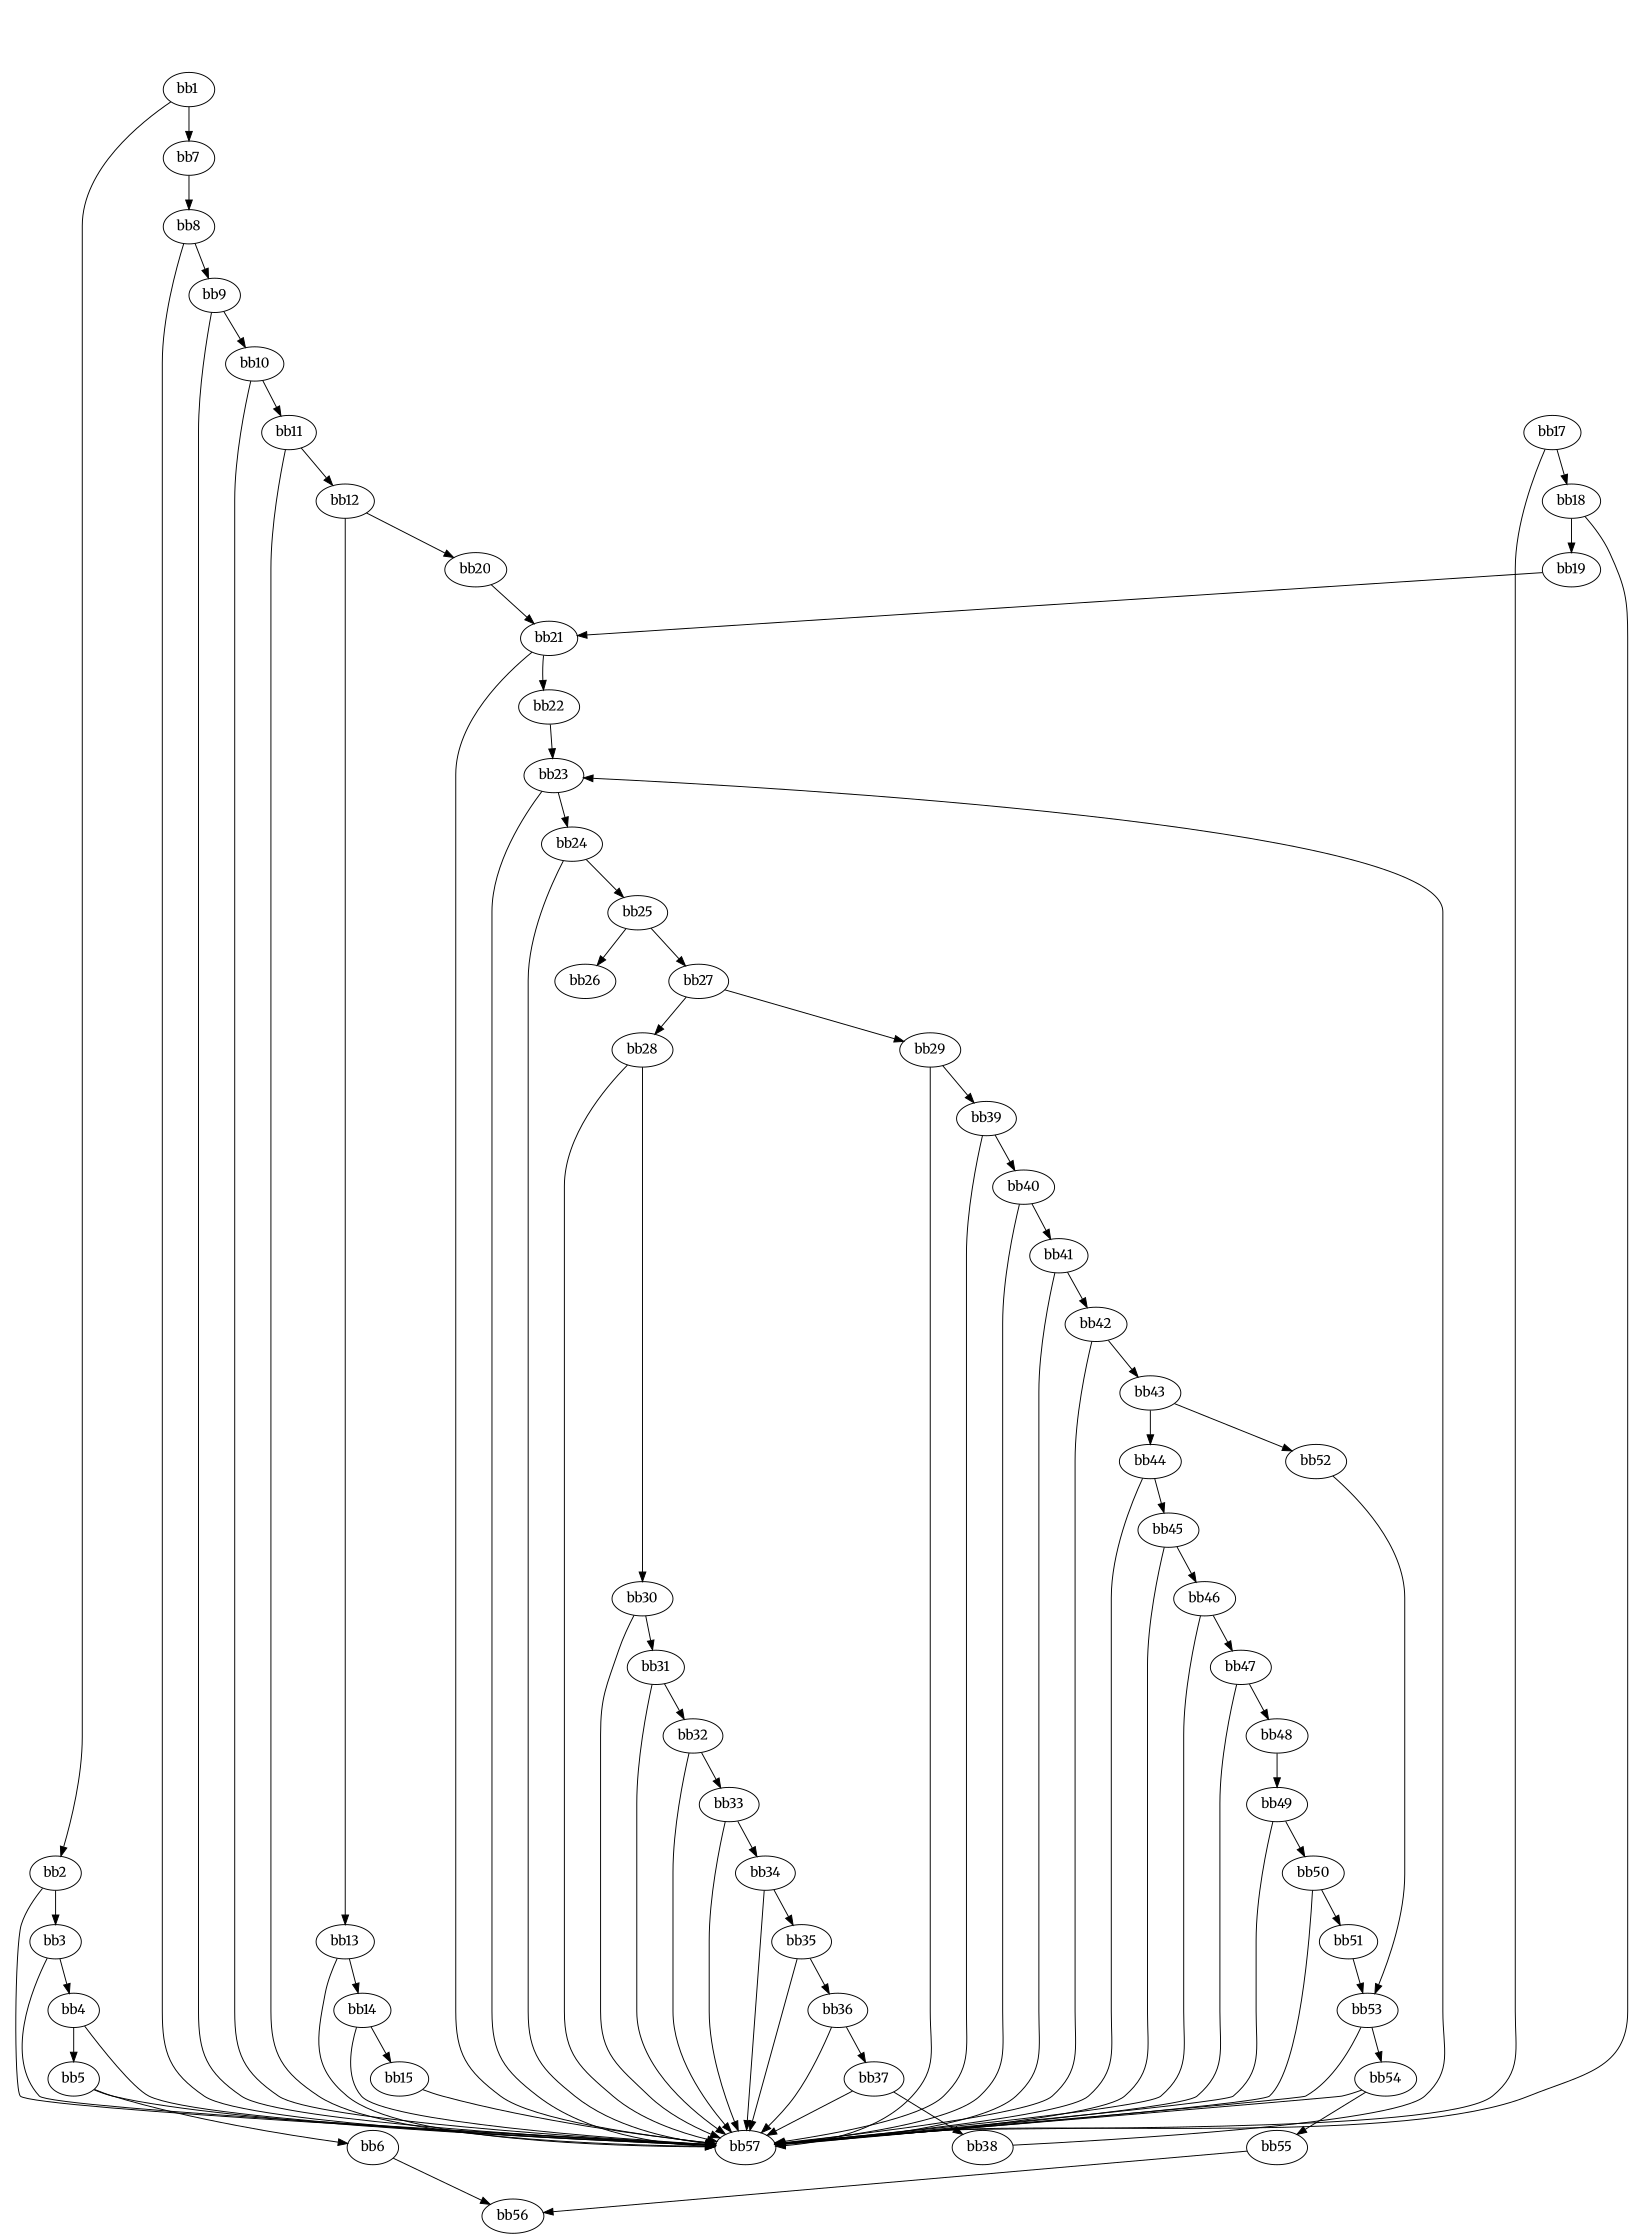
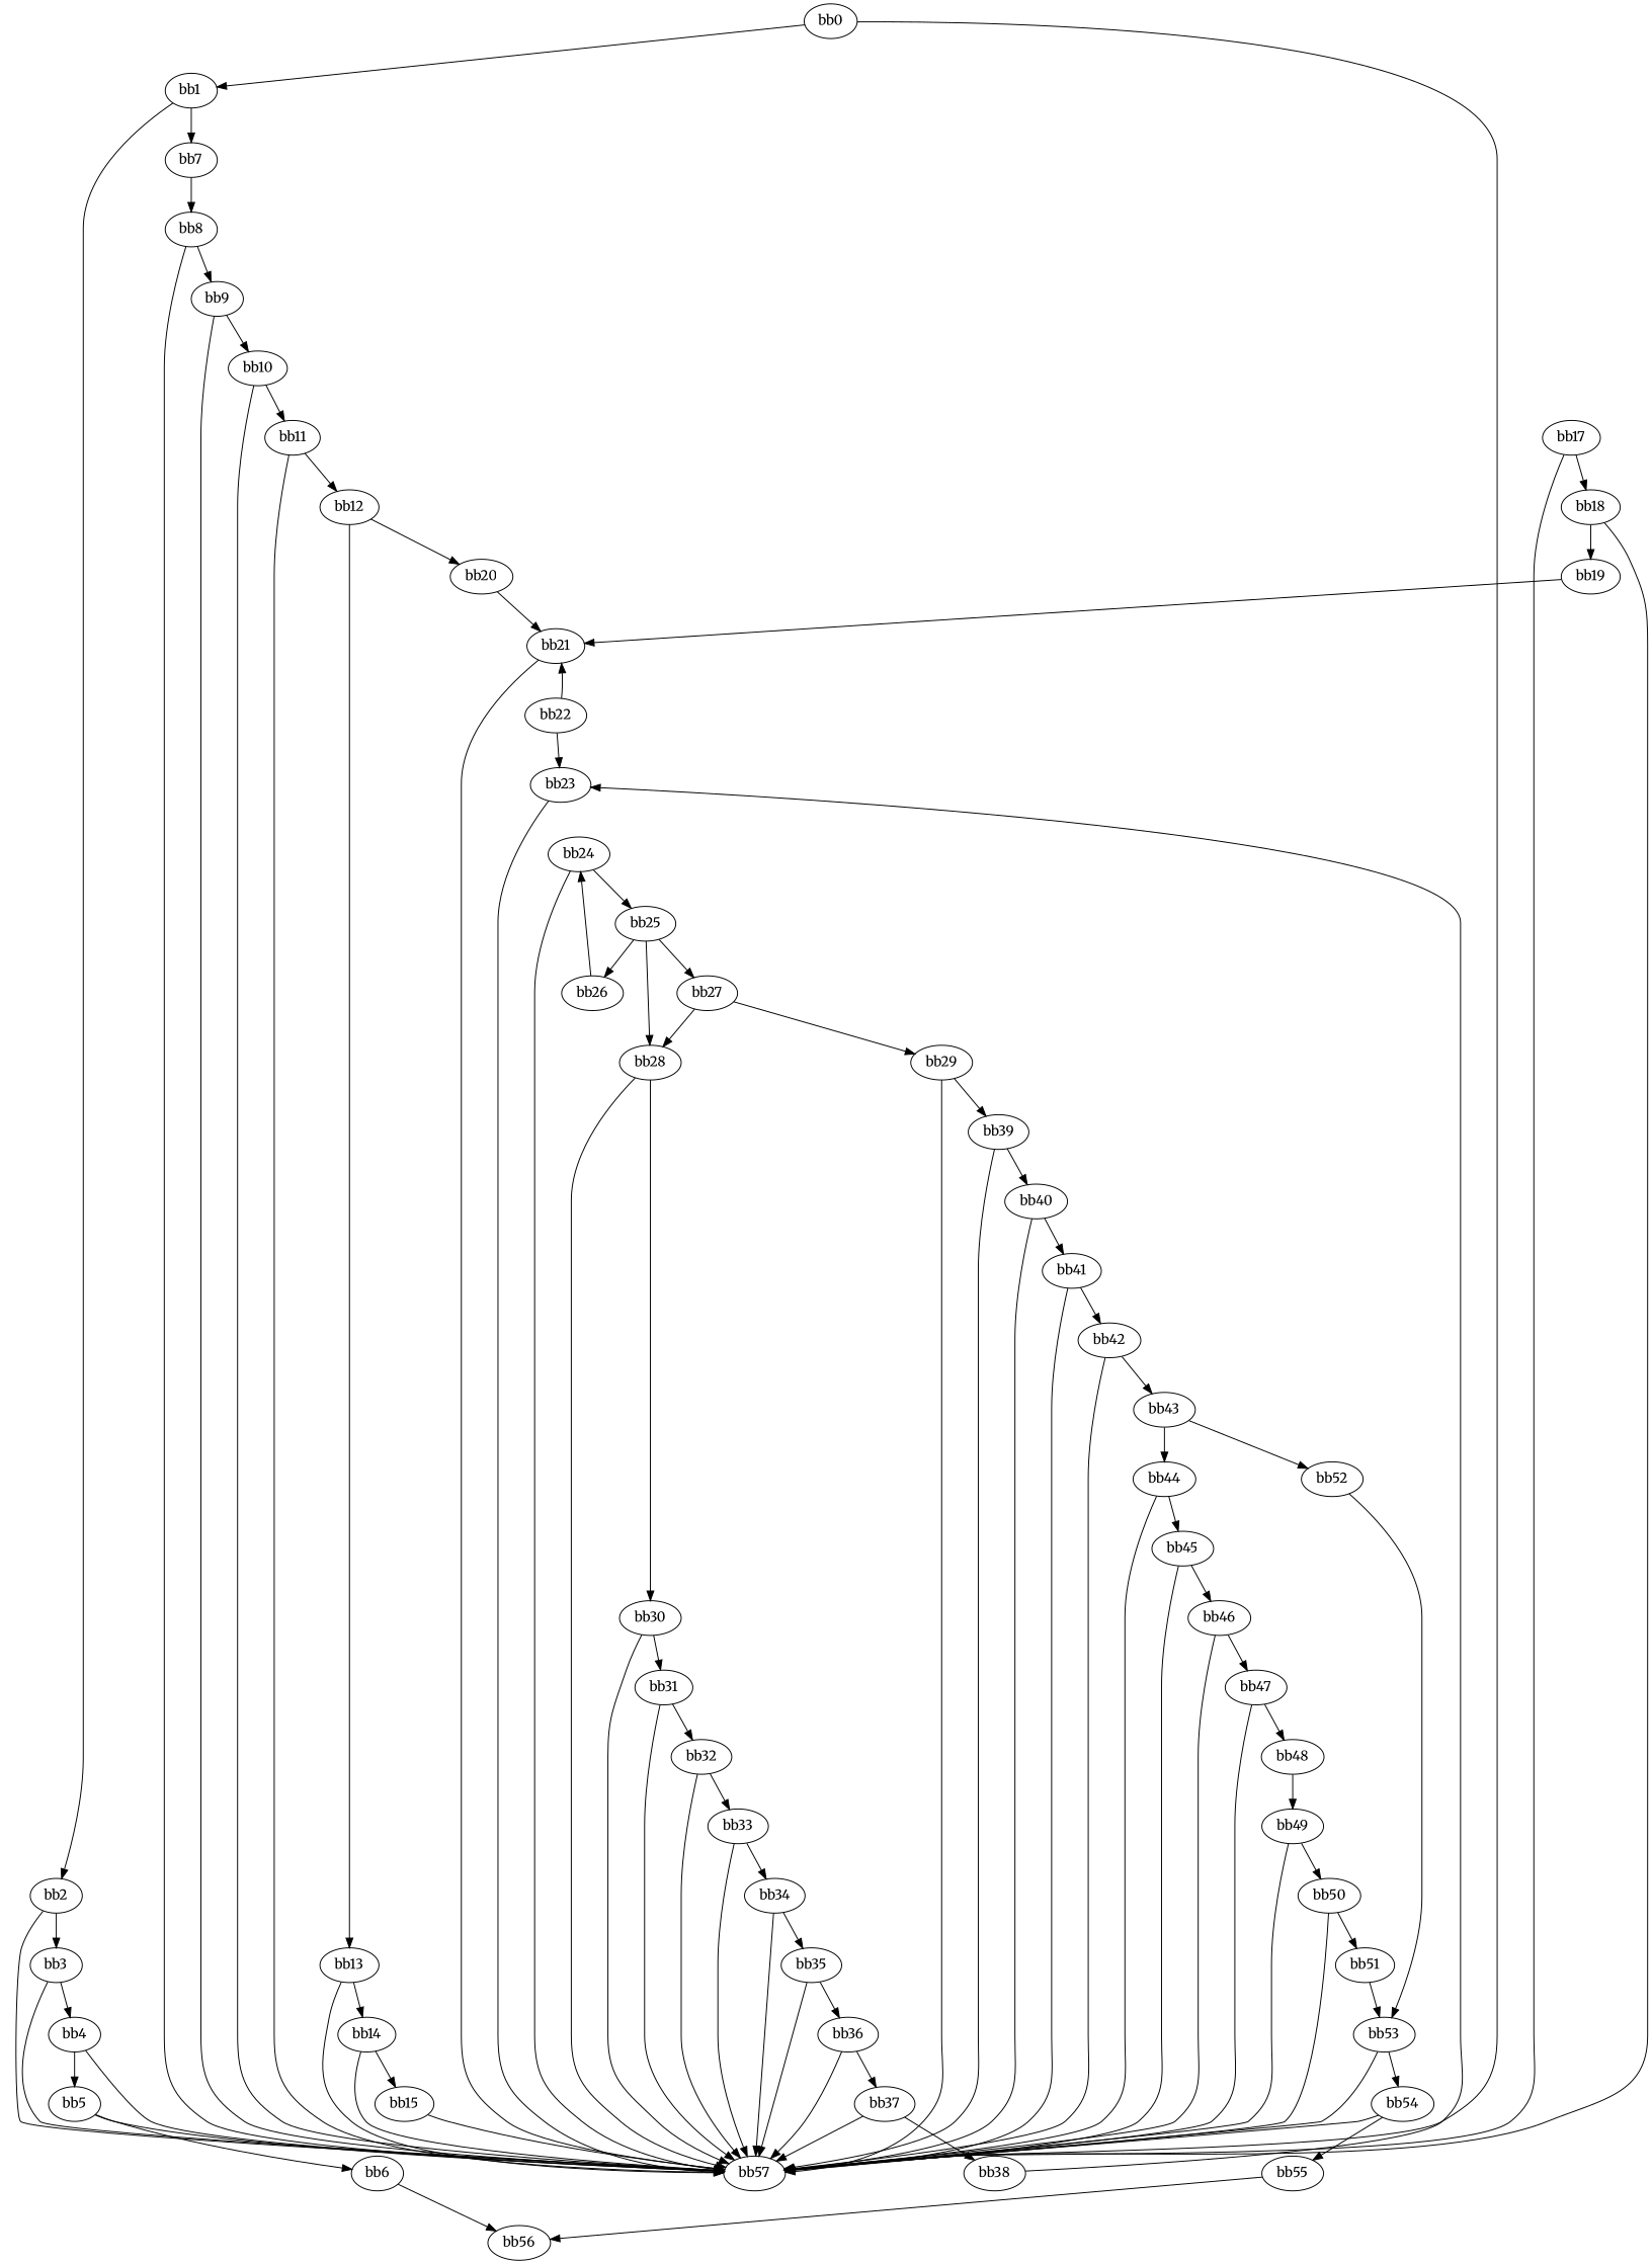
  digraph {
    fontname=Merriweather
    node [fontname=Merriweather]
    edge [fontname=Merriweather]
+   n1 [label="bb0\l"]
    n2 [label="bb1\l"]
    n3 [label="bb57\l"]
    n4 [label="bb2\l"]
    n5 [label="bb7\l"]
    n6 [label="bb3\l"]
    n7 [label="bb8\l"]
    n8 [label="bb4\l"]
    n9 [label="bb5\l"]
    n10 [label="bb6\l"]
    n11 [label="bb56\l"]
    n12 [label="bb9\l"]
    n13 [label="bb10\l"]
    n14 [label="bb11\l"]
    n15 [label="bb12\l"]
    n16 [label="bb13\l"]
    n17 [label="bb20\l"]
    n18 [label="bb14\l"]
    n19 [label="bb21\l"]
    n20 [label="bb15\l"]
    n21 [label="bb17\l"]
    n22 [label="bb18\l"]
    n23 [label="bb19\l"]
    n24 [label="bb22\l"]
    n25 [label="bb23\l"]
    n26 [label="bb24\l"]
    n27 [label="bb25\l"]
    n28 [label="bb26\l"]
    n29 [label="bb27\l"]
    n30 [label="bb28\l"]
    n31 [label="bb29\l"]
    n32 [label="bb30\l"]
    n33 [label="bb39\l"]
    n34 [label="bb31\l"]
    n35 [label="bb40\l"]
    n36 [label="bb32\l"]
    n37 [label="bb33\l"]
    n38 [label="bb34\l"]
    n39 [label="bb35\l"]
    n40 [label="bb36\l"]
    n41 [label="bb37\l"]
    n42 [label="bb38\l"]
    n43 [label="bb41\l"]
    n44 [label="bb42\l"]
    n45 [label="bb43\l"]
    n46 [label="bb44\l"]
    n47 [label="bb52\l"]
    n48 [label="bb45\l"]
    n49 [label="bb53\l"]
    n50 [label="bb46\l"]
    n51 [label="bb47\l"]
    n52 [label="bb48\l"]
    n53 [label="bb49\l"]
    n54 [label="bb50\l"]
    n55 [label="bb51\l"]
    n56 [label="bb54\l"]
    n57 [label="bb55\l"]
+   n1 -> n2
+   n1 -> n3
    n2 -> n4
    n2 -> n5
    n4 -> n3
    n4 -> n6
    n5 -> n7
    n6 -> n3
    n6 -> n8
    n7 -> n3
    n7 -> n12
    n8 -> n3
    n8 -> n9
    n9 -> n3
    n9 -> n10
    n10 -> n11
    n12 -> n3
    n12 -> n13
    n13 -> n3
    n13 -> n14
    n14 -> n3
    n14 -> n15
    n15 -> n16
    n15 -> n17
    n16 -> n3
    n16 -> n18
    n17 -> n19
    n18 -> n3
    n18 -> n20
    n19 -> n3
-   n19 -> n24
+   n24 -> n19
    n20 -> n3
    n21 -> n3
    n21 -> n22
    n22 -> n3
    n22 -> n23
    n23 -> n19
    n24 -> n25
    n25 -> n3
-   n25 -> n26
+   n28 -> n26
    n26 -> n3
    n26 -> n27
    n27 -> n28
    n27 -> n29
+   n27 -> n30
    n29 -> n30
    n29 -> n31
    n30 -> n3
    n30 -> n32
    n31 -> n3
    n31 -> n33
    n32 -> n3
    n32 -> n34
    n33 -> n3
    n33 -> n35
    n34 -> n3
    n34 -> n36
    n35 -> n3
    n35 -> n43
    n36 -> n3
    n36 -> n37
    n37 -> n3
    n37 -> n38
    n38 -> n3
    n38 -> n39
    n39 -> n3
    n39 -> n40
    n40 -> n3
    n40 -> n41
    n41 -> n3
    n41 -> n42
    n42 -> n25
    n43 -> n3
    n43 -> n44
    n44 -> n3
    n44 -> n45
    n45 -> n46
    n45 -> n47
    n46 -> n3
    n46 -> n48
    n47 -> n49
    n48 -> n3
    n48 -> n50
    n49 -> n3
    n49 -> n56
    n50 -> n3
    n50 -> n51
    n51 -> n3
    n51 -> n52
    n52 -> n53
    n53 -> n3
    n53 -> n54
    n54 -> n3
    n54 -> n55
    n55 -> n49
    n56 -> n3
    n56 -> n57
    n57 -> n11
  }
